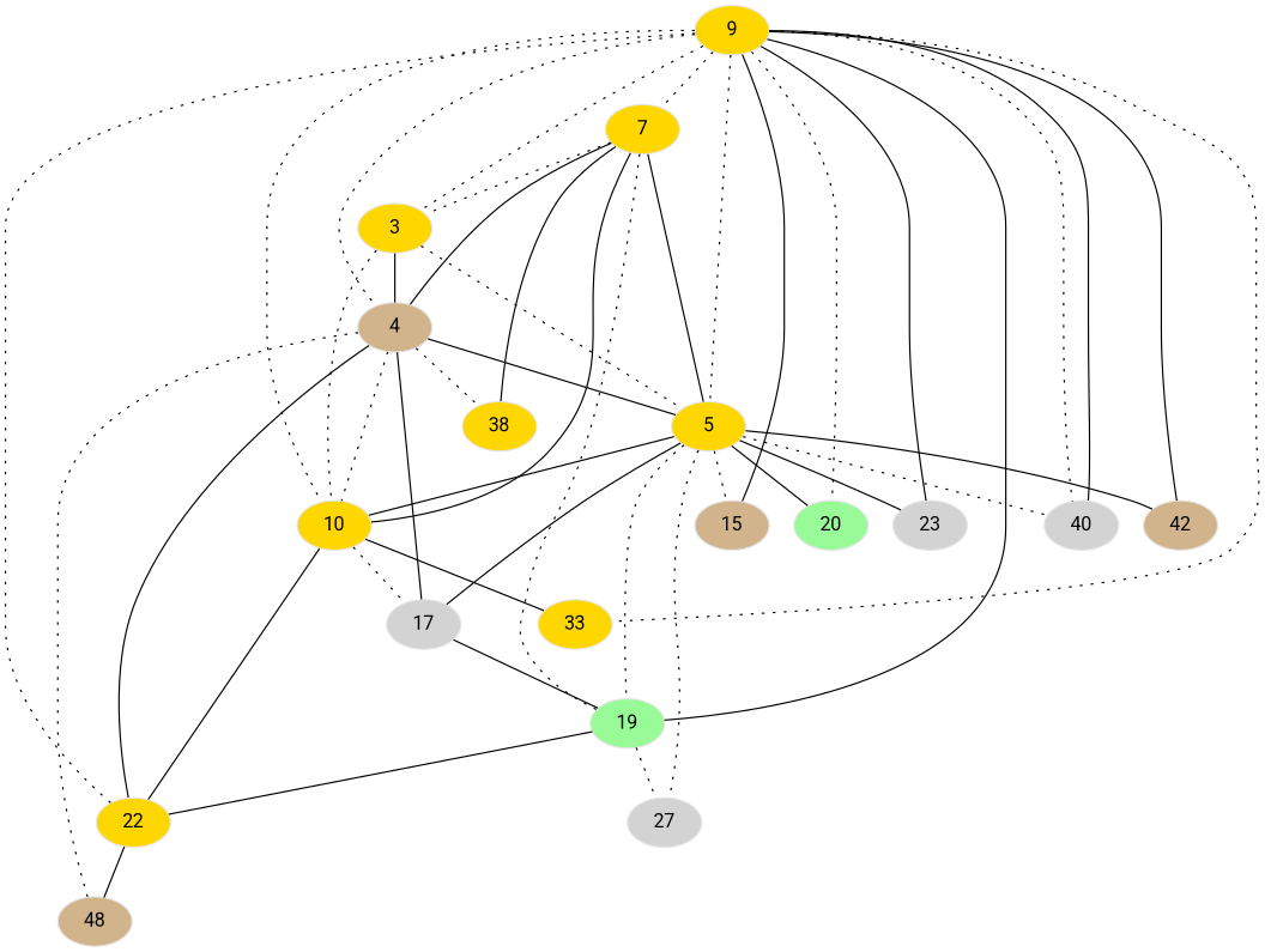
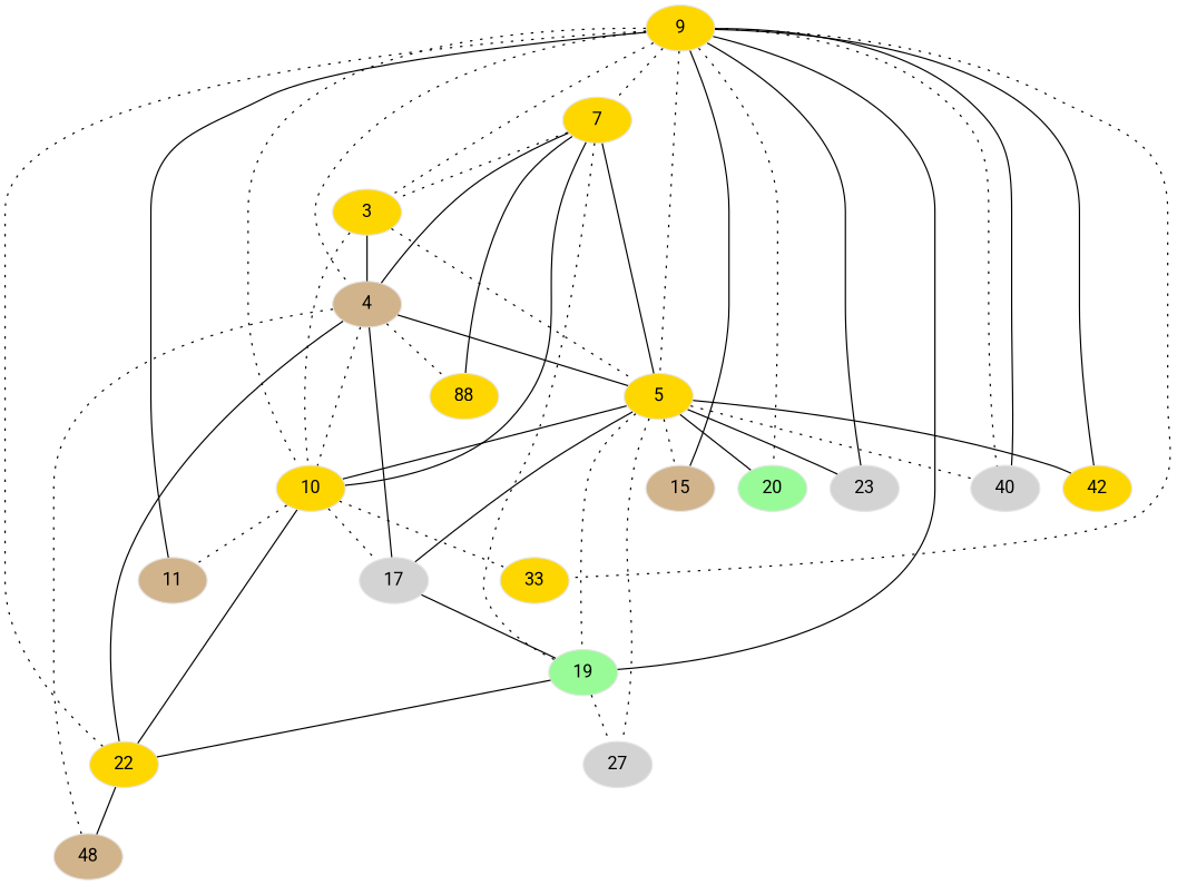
  graph {
    fontname=Roboto
    node [color=gray90 fillcolor=gold fontname=Roboto style=filled]
    edge [fontname=Roboto style=solid]
    n1 [label=9 super="+39+29+6"]
    n2 [label=7 super="+30"]
    3
    4 [fillcolor=tan]
    5 [super="+8+9+14+41"]
    10 [super="+12+16+13"]
+   11 [fillcolor=tan]
    15 [fillcolor=tan]
    19 [fillcolor=palegreen super="+24+26+50+57+64+21+46"]
    20 [fillcolor=palegreen]
    22 [super="+47"]
    23 [fillcolor=lightgrey]
    33
    40 [fillcolor=lightgrey super="+44"]
-   42 [fillcolor=tan]
-   38
+   42
+   38 [label=88]
    17 [fillcolor=lightgrey super="+35+65"]
    48 [fillcolor=tan]
    27 [fillcolor=lightgrey]
    n1 -- n2 [style=dotted weight=3]
    n1 -- 3 [style=dotted weight=4]
    n1 -- 4 [style=dotted weight=6]
    n1 -- 5 [style=dotted weight=17]
    n1 -- 10 [style=dotted weight=5]
+   n1 -- 11 [weight=3]
    n1 -- 15
    n1 -- 19 [weight=4]
    n1 -- 20 [style=dotted]
    n1 -- 22 [style=dotted]
    n1 -- 23
    n1 -- 33 [style=dotted]
    n1 -- 40 [style=dotted weight=2]
    n1 -- 40
    n1 -- 42
    n2 -- 3 [style=dotted]
    n2 -- 4 [weight=2]
    n2 -- 5 [weight=5]
    n2 -- 10
    n2 -- 19 [style=dotted weight=3]
    n2 -- 38
    3 -- 4
    3 -- 5 [style=dotted weight=3]
    3 -- 10 [style=dotted]
    4 -- 5 [weight=4]
    4 -- 10 [style=dotted]
    4 -- 22
    4 -- 38 [style=dotted]
    4 -- 17 [weight=2]
    4 -- 48 [style=dotted]
    5 -- 10 [weight=4]
    5 -- 15 [style=dotted]
    5 -- 19 [style=dotted weight=2]
    5 -- 20
    5 -- 23
    5 -- 40 [style=dotted]
    5 -- 42
    5 -- 17
    5 -- 27 [style=dotted]
+   10 -- 11 [style=dotted]
    10 -- 22
-   10 -- 33
+   10 -- 33 [style=dotted]
    10 -- 17 [style=dotted]
    19 -- 22
    19 -- 27 [style=dotted]
    22 -- 48
    17 -- 19
  }
